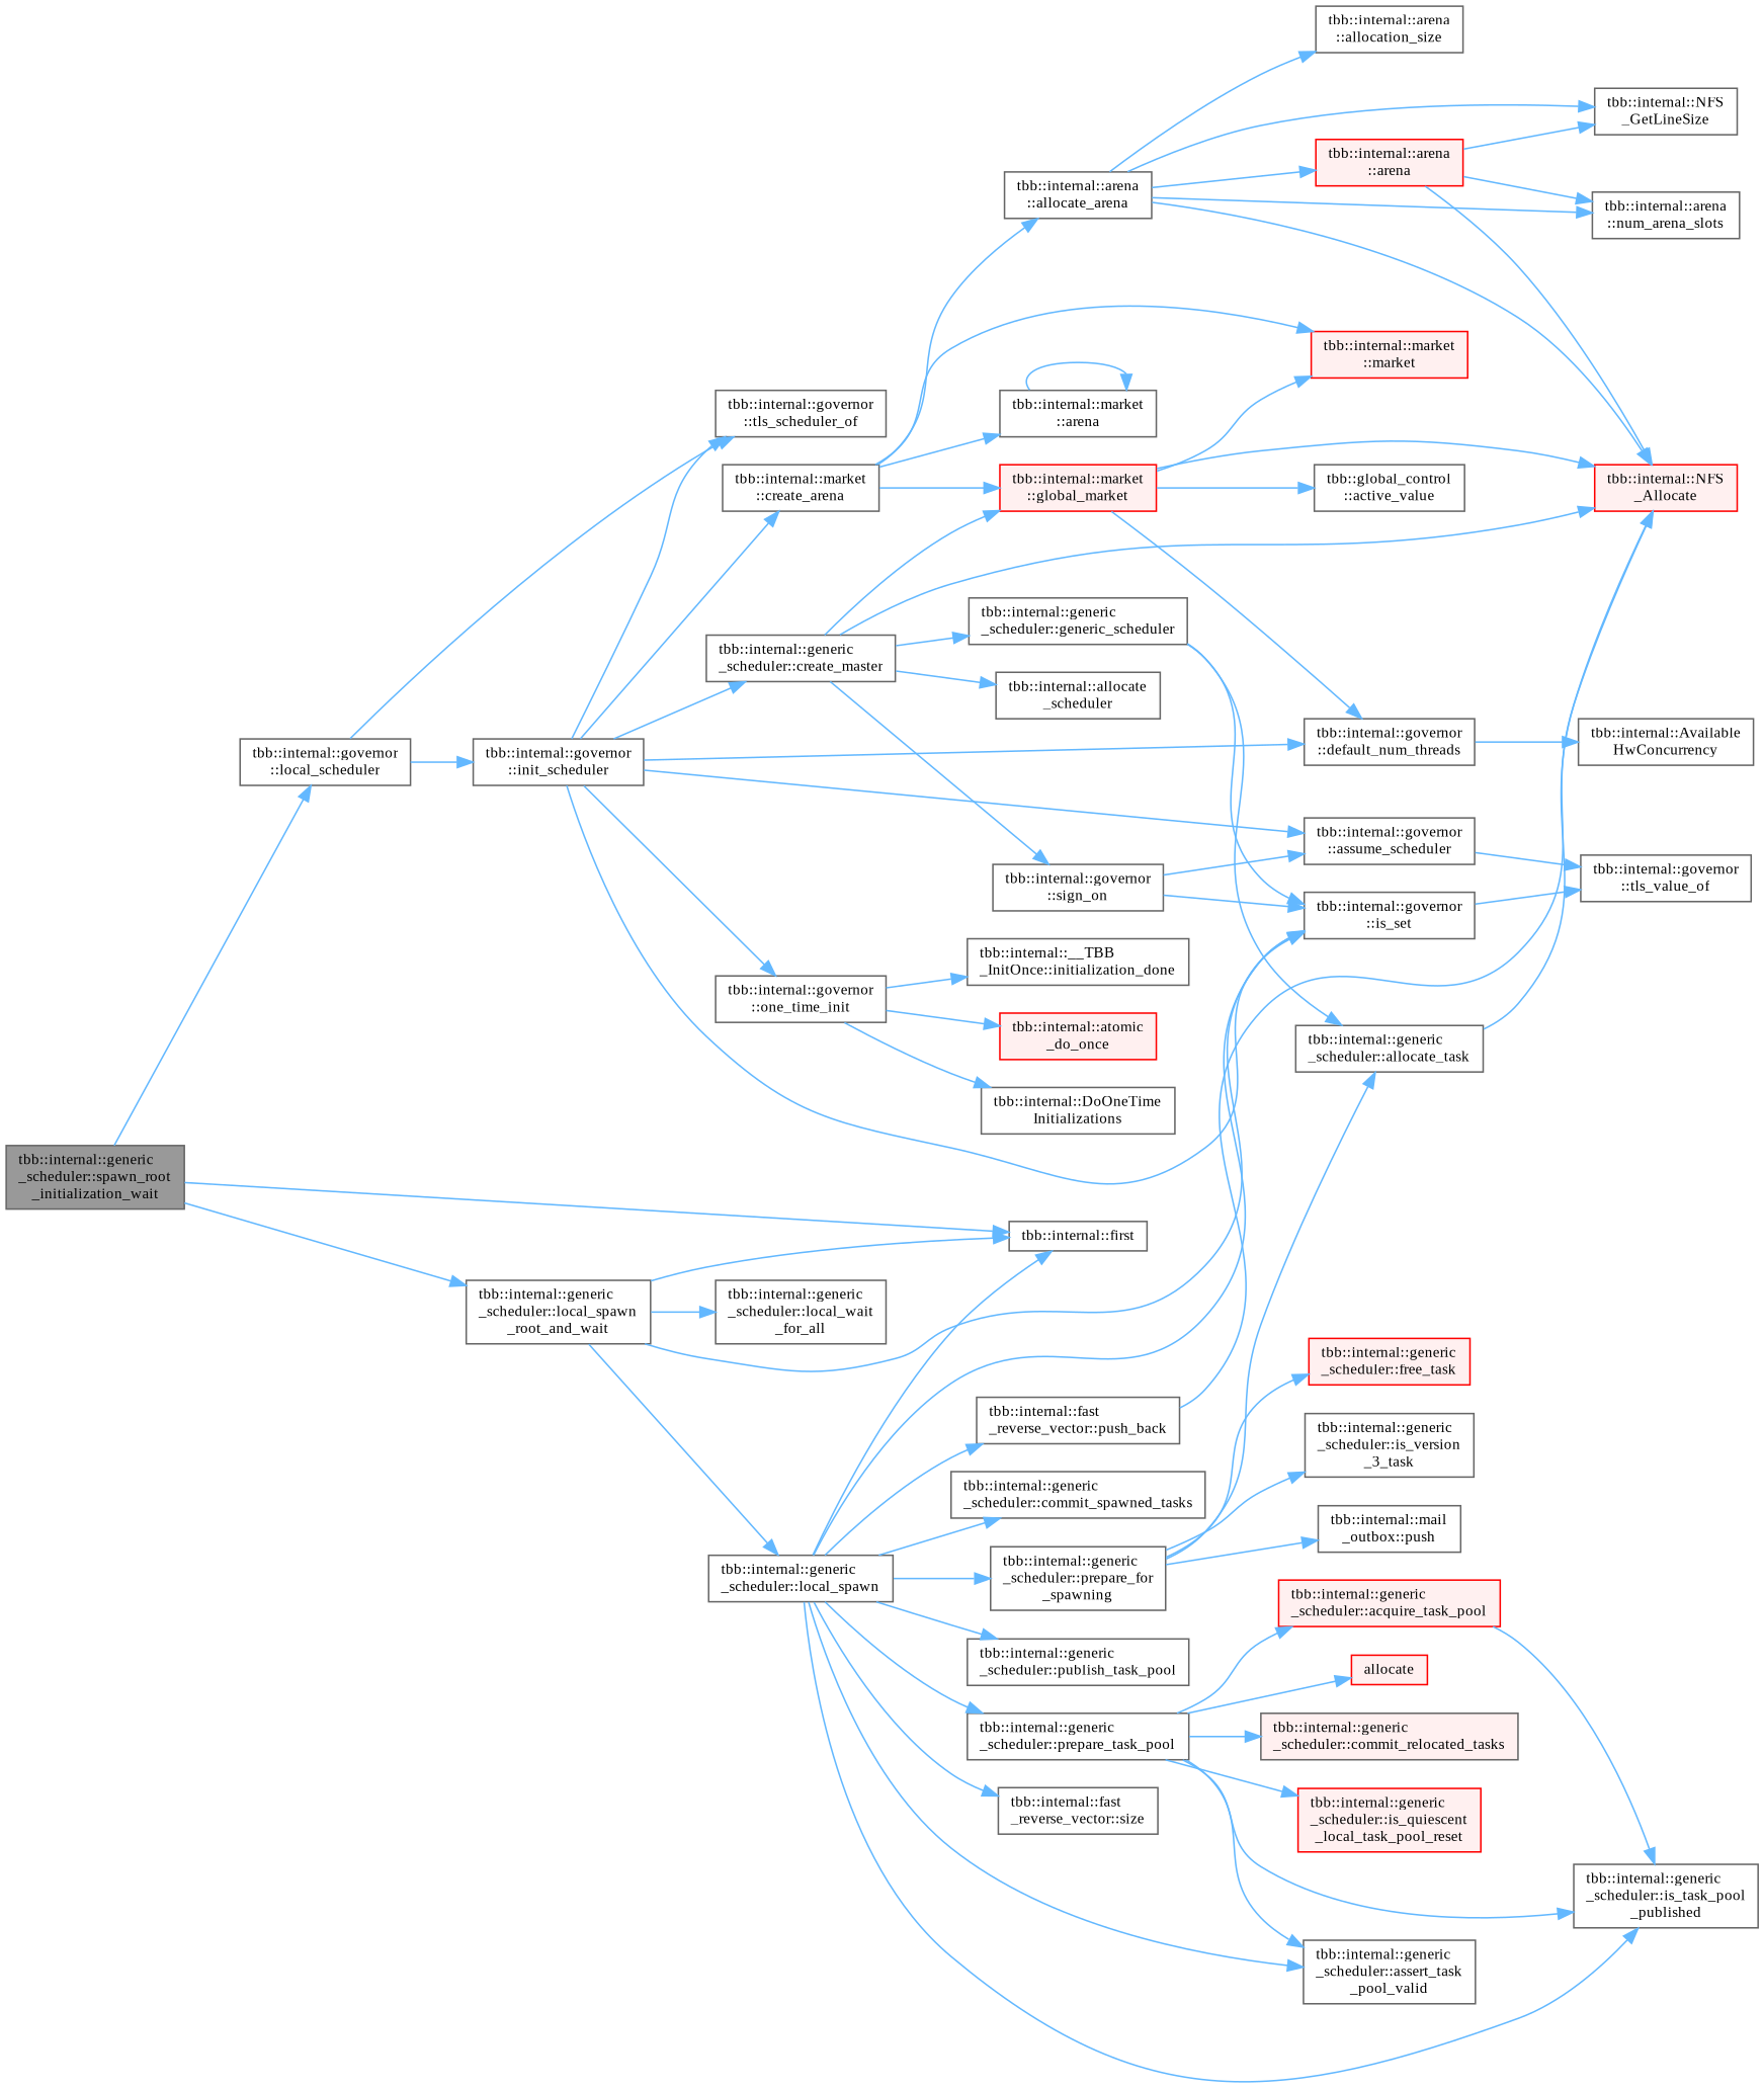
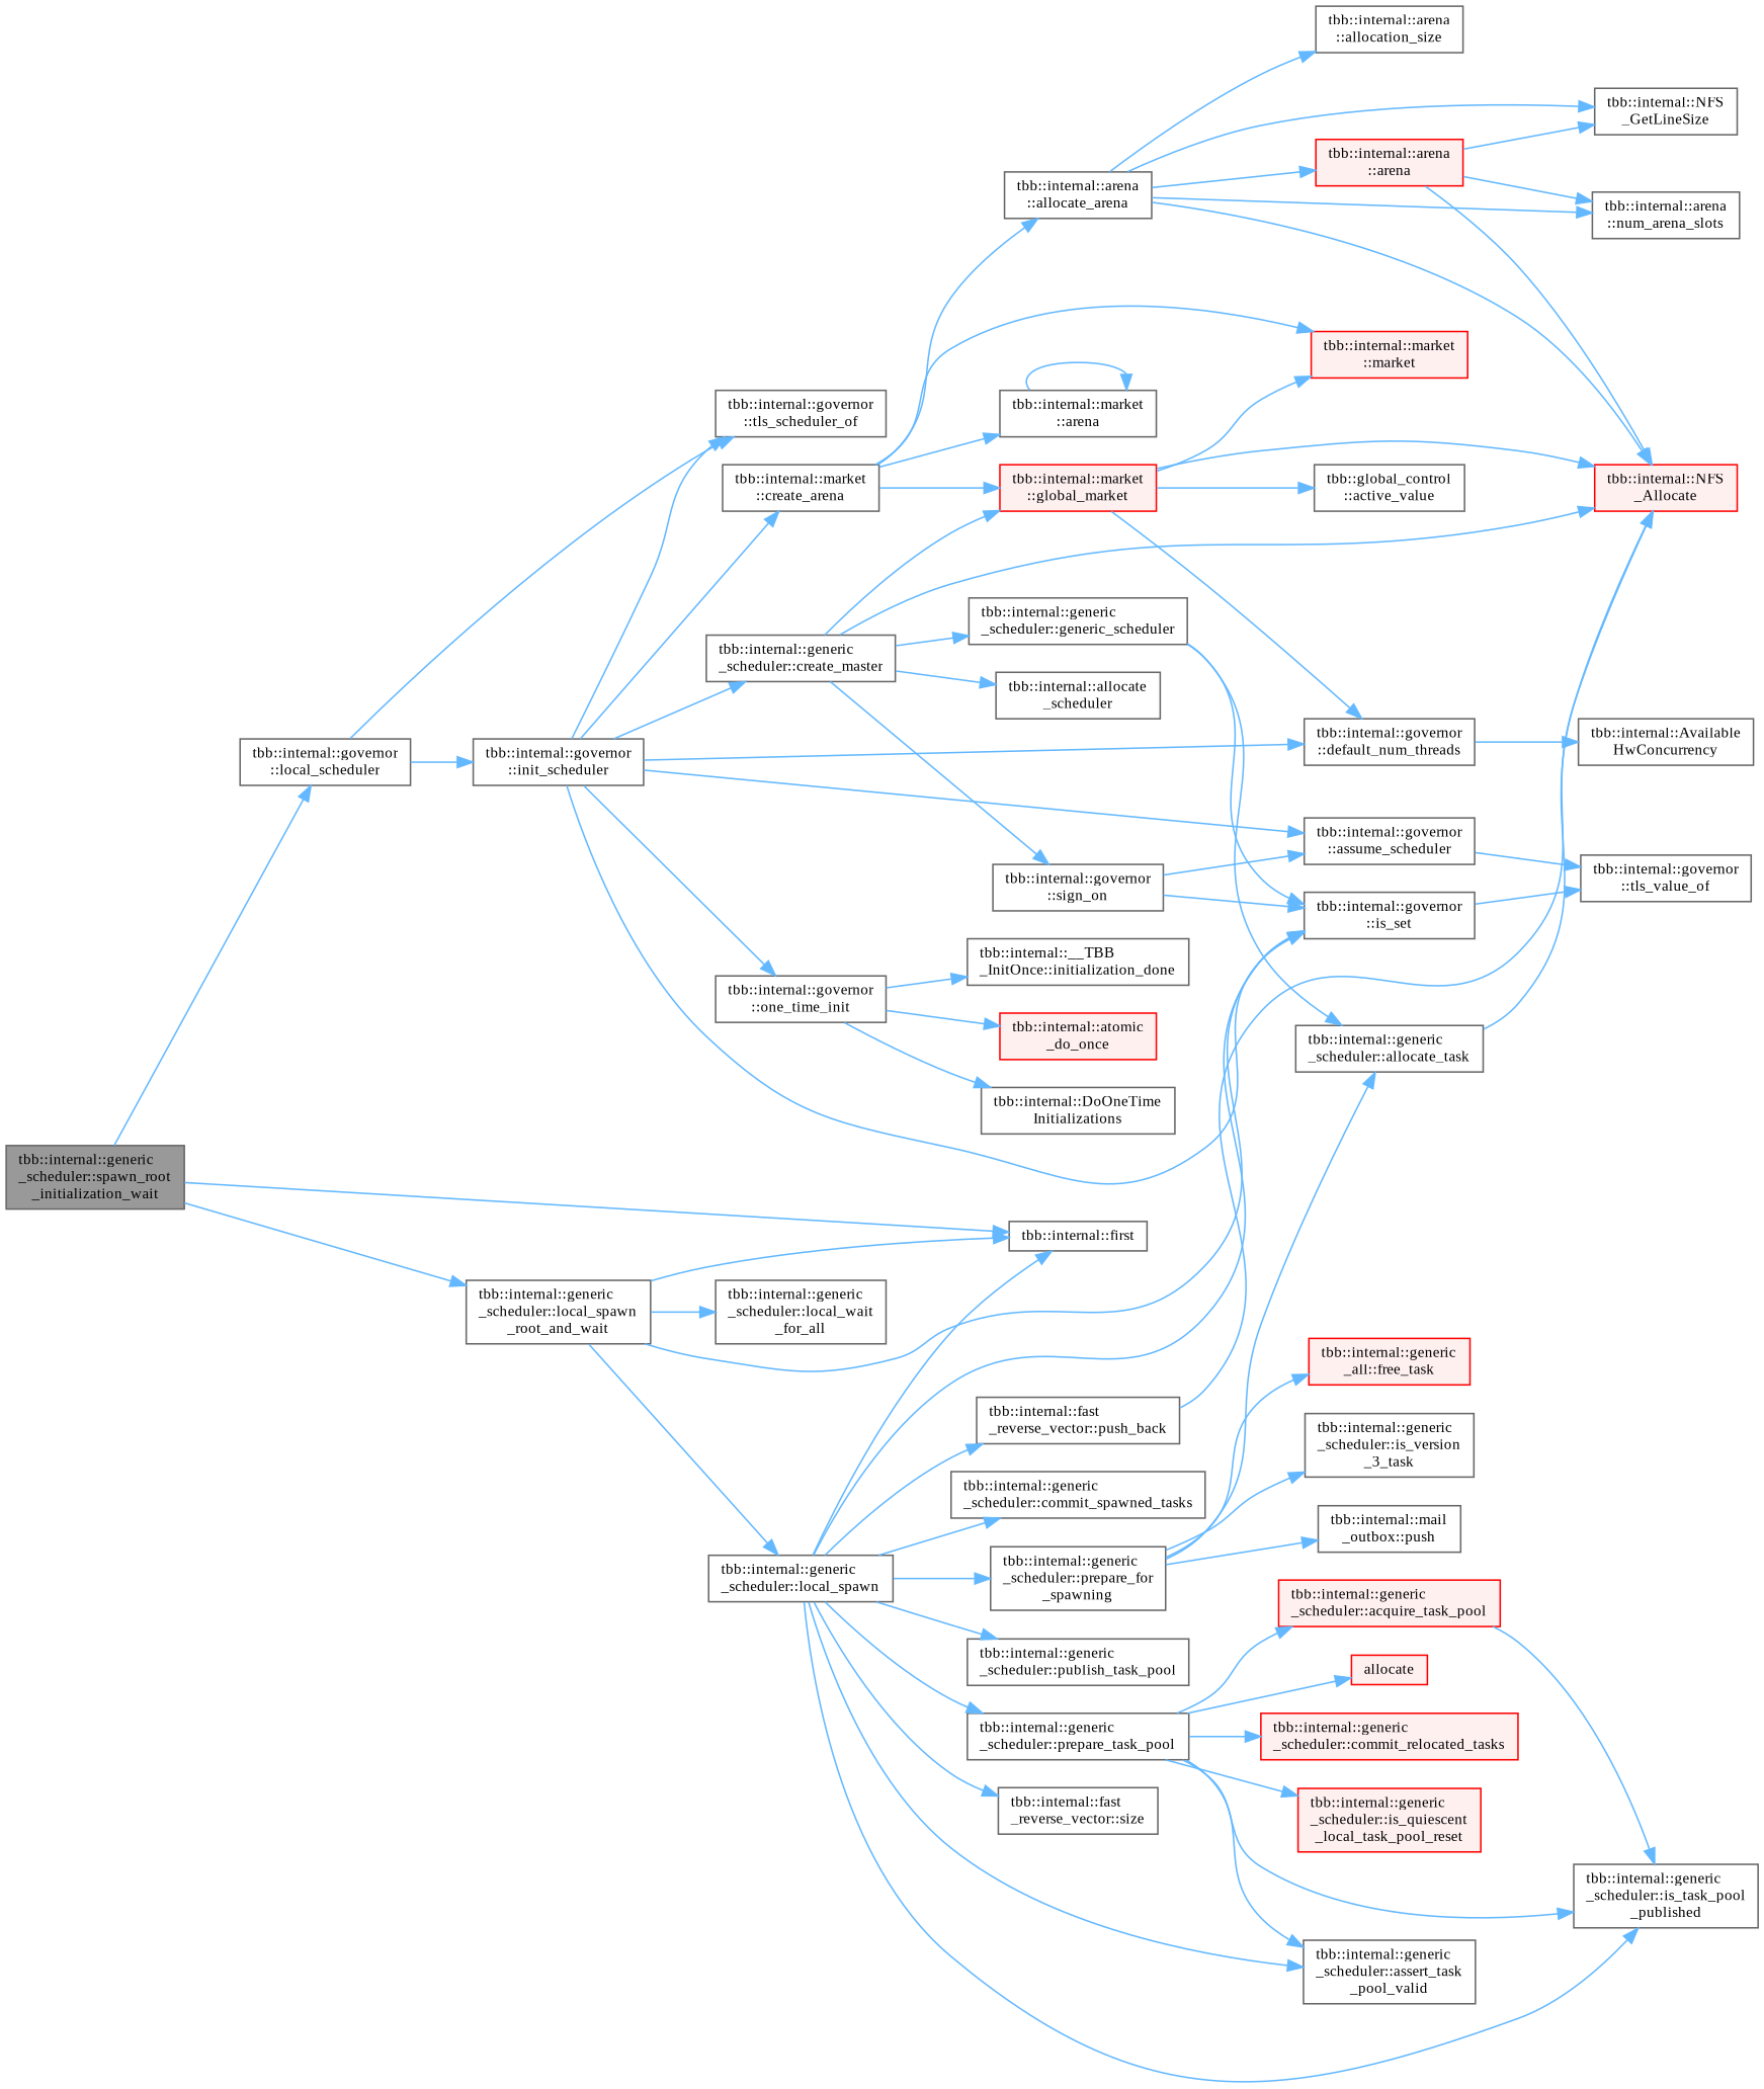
  digraph {
    fontname="Liberation Serif"
    rankdir=LR
    node [color=grey40 fillcolor=white fontname="Liberation Serif" fontsize=10 shape=box style=filled]
    edge [color=steelblue1 fontname="Liberation Serif" fontsize=10 labelfontname=Helvetica labelfontsize=10 style=solid]
    n1 [color=gray40 fillcolor=grey60 fontcolor=black height=0.2 label="tbb::internal::generic\l_scheduler::spawn_root\l_initialization_wait" width=0.4]
    n2 [height=0.2 label="tbb::internal::first" width=0.4]
    n3 [height=0.2 label="tbb::internal::governor\l::local_scheduler" width=0.4]
    n4 [height=0.2 label="tbb::internal::generic\l_scheduler::local_spawn\l_root_and_wait" width=0.4]
    n5 [height=0.2 label="tbb::internal::governor\l::init_scheduler" width=0.4]
    n6 [height=0.2 label="tbb::internal::governor\l::tls_scheduler_of" width=0.4]
    n7 [height=0.2 label="tbb::internal::governor\l::is_set" width=0.4]
    n8 [height=0.2 label="tbb::internal::generic\l_scheduler::local_spawn" width=0.4]
    n9 [height=0.2 label="tbb::internal::generic\l_scheduler::local_wait\l_for_all" width=0.4]
    n10 [height=0.2 label="tbb::internal::governor\l::assume_scheduler" width=0.4]
    n11 [height=0.2 label="tbb::internal::market\l::create_arena" width=0.4]
    n12 [height=0.2 label="tbb::internal::governor\l::default_num_threads" width=0.4]
    n13 [height=0.2 label="tbb::internal::generic\l_scheduler::create_master" width=0.4]
    n14 [height=0.2 label="tbb::internal::governor\l::one_time_init" width=0.4]
    n15 [height=0.2 label="tbb::internal::governor\l::tls_value_of" width=0.4]
    n16 [height=0.2 label="tbb::internal::arena\l::allocate_arena" width=0.4]
    n17 [height=0.2 label="tbb::internal::market\l::arena" width=0.4]
    n18 [color=red fillcolor="#FFF0F0" height=0.2 label="tbb::internal::market\l::global_market" width=0.4]
    n19 [color=red fillcolor="#FFF0F0" height=0.2 label="tbb::internal::market\l::market" width=0.4]
    n20 [height=0.2 label="tbb::internal::Available\lHwConcurrency" width=0.4]
    n21 [color=red fillcolor="#FFF0F0" height=0.2 label="tbb::internal::NFS\l_Allocate" width=0.4]
    n22 [height=0.2 label="tbb::internal::allocate\l_scheduler" width=0.4]
    n23 [height=0.2 label="tbb::internal::generic\l_scheduler::generic_scheduler" width=0.4]
    n24 [height=0.2 label="tbb::internal::governor\l::sign_on" width=0.4]
    n25 [color=red fillcolor="#FFF0F0" height=0.2 label="tbb::internal::atomic\l_do_once" width=0.4]
    n26 [height=0.2 label="tbb::internal::DoOneTime\lInitializations" width=0.4]
    n27 [height=0.2 label="tbb::internal::__TBB\l_InitOnce::initialization_done" width=0.4]
    n28 [height=0.2 label="tbb::internal::arena\l::allocation_size" width=0.4]
    n29 [color=red fillcolor="#FFF0F0" height=0.2 label="tbb::internal::arena\l::arena" width=0.4]
    n30 [height=0.2 label="tbb::internal::NFS\l_GetLineSize" width=0.4]
    n31 [height=0.2 label="tbb::internal::arena\l::num_arena_slots" width=0.4]
    n32 [height=0.2 label="tbb::global_control\l::active_value" width=0.4]
    n33 [height=0.2 label="tbb::internal::generic\l_scheduler::allocate_task" width=0.4]
    n34 [height=0.2 label="tbb::internal::generic\l_scheduler::assert_task\l_pool_valid" width=0.4]
    n35 [height=0.2 label="tbb::internal::generic\l_scheduler::commit_spawned_tasks" width=0.4]
    n36 [height=0.2 label="tbb::internal::generic\l_scheduler::is_task_pool\l_published" width=0.4]
    n37 [height=0.2 label="tbb::internal::generic\l_scheduler::prepare_for\l_spawning" width=0.4]
    n38 [height=0.2 label="tbb::internal::generic\l_scheduler::prepare_task_pool" width=0.4]
    n39 [height=0.2 label="tbb::internal::generic\l_scheduler::publish_task_pool" width=0.4]
    n40 [height=0.2 label="tbb::internal::fast\l_reverse_vector::push_back" width=0.4]
    n41 [height=0.2 label="tbb::internal::fast\l_reverse_vector::size" width=0.4]
-   n42 [color=red fillcolor="#FFF0F0" height=0.2 label="tbb::internal::generic\l_scheduler::free_task" width=0.4]
+   n42 [color=red fillcolor="#FFF0F0" height=0.2 label="tbb::internal::generic\l_all::free_task" width=0.4]
    n43 [height=0.2 label="tbb::internal::generic\l_scheduler::is_version\l_3_task" width=0.4]
    n44 [height=0.2 label="tbb::internal::mail\l_outbox::push" width=0.4]
    n45 [color=red fillcolor="#FFF0F0" height=0.2 label="tbb::internal::generic\l_scheduler::acquire_task_pool" width=0.4]
    n46 [color=red fillcolor="#FFF0F0" height=0.2 label=allocate width=0.4]
-   n47 [fillcolor="#FFF0F0" height=0.2 label="tbb::internal::generic\l_scheduler::commit_relocated_tasks" width=0.4]
+   n47 [color=red fillcolor="#FFF0F0" height=0.2 label="tbb::internal::generic\l_scheduler::commit_relocated_tasks" width=0.4]
    n48 [color=red fillcolor="#FFF0F0" height=0.2 label="tbb::internal::generic\l_scheduler::is_quiescent\l_local_task_pool_reset" width=0.4]
    n1 -> n2
    n1 -> n3
    n1 -> n4
    n3 -> n5
    n3 -> n6
    n4 -> n2
    n4 -> n7
    n4 -> n8
    n4 -> n9
    n5 -> n6
    n5 -> n7
    n5 -> n10
    n5 -> n11
    n5 -> n12
    n5 -> n13
    n5 -> n14
    n7 -> n15
    n8 -> n2
    n8 -> n7
    n8 -> n34
    n8 -> n35
    n8 -> n36
    n8 -> n37
    n8 -> n38
    n8 -> n39
    n8 -> n40
    n8 -> n41
    n10 -> n15
    n11 -> n16
    n11 -> n17
    n11 -> n18
    n11 -> n19
    n12 -> n20
    n13 -> n18
    n13 -> n21
    n13 -> n22
    n13 -> n23
    n13 -> n24
    n14 -> n25
    n14 -> n26
    n14 -> n27
    n16 -> n21
    n16 -> n28
    n16 -> n29
    n16 -> n30
    n16 -> n31
    n17 -> n17
    n18 -> n12
    n18 -> n19
    n18 -> n21
    n18 -> n32
    n23 -> n7
    n23 -> n33
    n24 -> n7
    n24 -> n10
    n29 -> n21
    n29 -> n30
    n29 -> n31
    n33 -> n21
    n37 -> n33
    n37 -> n42
    n37 -> n43
    n37 -> n44
    n38 -> n34
    n38 -> n36
    n38 -> n45
    n38 -> n46
    n38 -> n47
    n38 -> n48
    n40 -> n21
    n45 -> n36
  }
